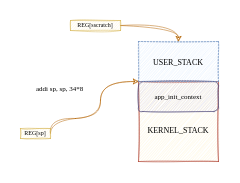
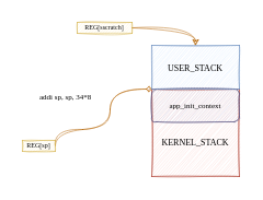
  <mxCell id="0" />
  <mxCell id="1" parent="0" />
  <mxCell id="2" style="edgeStyle=orthogonalEdgeStyle;curved=1;sketch=1;orthogonalLoop=1;jettySize=auto;html=1;entryX=0.5;entryY=0;entryDx=0;entryDy=0;strokeWidth=0.5;fontFamily=Hack Nerd Font;fontSize=7;startArrow=none;startFill=0;endArrow=classic;endFill=1;startSize=4;endSize=4;sourcePerimeterSpacing=0;targetPerimeterSpacing=0;fillColor=#fad7ac;strokeColor=#b46504;exitX=1;exitY=0.5;exitDx=0;exitDy=0;" edge="1" parent="1" source="9" target="8"><mxGeometry relative="1" as="geometry"><mxPoint x="154.473" y="12.5" as="sourcePoint" /><Array as="points"><mxPoint x="178" y="25" /></Array></mxGeometry></mxCell>
- <mxCell id="3" value="&lt;font style=&quot;font-size: 8px;&quot;&gt;&lt;br&gt;KERNEL_STACK&lt;br&gt;&lt;/font&gt;" style="rounded=0;whiteSpace=wrap;html=1;fillColor=#fff2cc;strokeColor=#ae4132;sketch=1;strokeWidth=0.5;fontFamily=Hack Nerd Font;" vertex="1" parent="1"><mxGeometry x="138" y="81" width="80" height="80" as="geometry" /></mxCell>
- <mxCell id="4" style="edgeStyle=orthogonalEdgeStyle;sketch=1;orthogonalLoop=1;jettySize=auto;html=1;exitX=1;exitY=0.5;exitDx=0;exitDy=0;entryX=0;entryY=0;entryDx=0;entryDy=0;strokeWidth=0.5;fontFamily=Hack Nerd Font;fontSize=7;startArrow=none;startFill=0;endArrow=classic;endFill=1;startSize=4;endSize=4;sourcePerimeterSpacing=0;targetPerimeterSpacing=0;curved=1;fillColor=#fad7ac;strokeColor=#b46504;" edge="1" parent="1" source="6" target="7"><mxGeometry relative="1" as="geometry"><Array as="points"><mxPoint x="50" y="118" /><mxPoint x="100" y="118" /><mxPoint x="100" y="81" /></Array></mxGeometry></mxCell>
+ <mxCell id="3" value="&lt;font style=&quot;font-size: 8px;&quot;&gt;&lt;br&gt;KERNEL_STACK&lt;br&gt;&lt;/font&gt;" style="rounded=0;whiteSpace=wrap;html=1;fillColor=#fad9d5;strokeColor=#ae4132;sketch=1;strokeWidth=0.5;fontFamily=Hack Nerd Font;" vertex="1" parent="1"><mxGeometry x="138" y="81" width="80" height="80" as="geometry" /></mxCell>
+ <mxCell id="4" style="edgeStyle=orthogonalEdgeStyle;sketch=1;orthogonalLoop=1;jettySize=auto;html=1;exitX=1;exitY=0.5;exitDx=0;exitDy=0;entryX=0;entryY=0;entryDx=0;entryDy=0;strokeWidth=0.5;fontFamily=Hack Nerd Font;fontSize=7;startArrow=none;startFill=0;endArrow=diamond;endFill=1;startSize=4;endSize=4;sourcePerimeterSpacing=0;targetPerimeterSpacing=0;curved=1;fillColor=#fad7ac;strokeColor=#b46504;" edge="1" parent="1" source="6" target="7"><mxGeometry relative="1" as="geometry"><Array as="points"><mxPoint x="50" y="118" /><mxPoint x="100" y="118" /><mxPoint x="100" y="81" /></Array></mxGeometry></mxCell>
  <mxCell id="5" value="&lt;div&gt;addi sp, sp, 34*8&lt;/div&gt;" style="edgeLabel;html=1;align=center;verticalAlign=middle;resizable=0;points=[];fontSize=7;fontFamily=Hack Nerd Font;" vertex="1" connectable="0" parent="4"><mxGeometry x="-0.212" y="2" relative="1" as="geometry"><mxPoint x="-32" y="-28" as="offset" /></mxGeometry></mxCell>
  <mxCell id="6" value="REG[sp]" style="rounded=0;whiteSpace=wrap;html=1;sketch=1;strokeColor=#d6b656;strokeWidth=0.5;fontFamily=Hack Nerd Font;fontSize=6;fillColor=#fff2cc;" vertex="1" parent="1"><mxGeometry x="20" y="128" width="30" height="10" as="geometry" /></mxCell>
  <mxCell id="7" value="&lt;font&gt;&lt;font style=&quot;font-size: 7px;&quot;&gt;app_init_context&lt;/font&gt;&lt;br&gt;&lt;/font&gt;" style="whiteSpace=wrap;html=1;sketch=1;strokeWidth=0.5;fontFamily=Hack Nerd Font;fontSize=8;fillColor=#d0cee2;strokeColor=#56517e;rounded=1;" vertex="1" parent="1"><mxGeometry x="138" y="81" width="80" height="30" as="geometry" /></mxCell>
- <mxCell id="8" value="&lt;font&gt;&lt;span style=&quot;font-size: 8px;&quot;&gt;USER_STACK&lt;/span&gt;&lt;/font&gt;" style="rounded=0;whiteSpace=wrap;html=1;fillColor=#dae8fc;strokeColor=#6c8ebf;sketch=1;strokeWidth=0.5;fontFamily=Hack Nerd Font;dashed=1;" vertex="1" parent="1"><mxGeometry x="138" y="41" width="80" height="40" as="geometry" /></mxCell>
+ <mxCell id="8" value="&lt;font&gt;&lt;span style=&quot;font-size: 8px;&quot;&gt;USER_STACK&lt;/span&gt;&lt;/font&gt;" style="rounded=0;whiteSpace=wrap;html=1;fillColor=#dae8fc;strokeColor=#6c8ebf;sketch=1;strokeWidth=0.5;fontFamily=Hack Nerd Font;" vertex="1" parent="1"><mxGeometry x="138" y="41" width="80" height="40" as="geometry" /></mxCell>
  <mxCell id="9" value="REG[sscratch]" style="rounded=0;whiteSpace=wrap;html=1;sketch=1;strokeColor=#d6b656;strokeWidth=0.5;fontFamily=Hack Nerd Font;fontSize=6;fillColor=#fff2cc;" vertex="1" parent="1"><mxGeometry x="70" y="20" width="50" height="10" as="geometry" /></mxCell>
